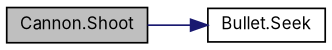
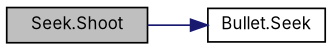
  digraph {
    rankdir=LR
    fontname=Inter
    node [color=black fontname=Inter fontsize=10 shape=record style=filled]
-   n1 [fillcolor=grey75 fontcolor=black height=0.2 label="Cannon.Shoot" width=0.4]
+   n1 [fillcolor=grey75 fontcolor=black height=0.2 label="Seek.Shoot" width=0.4]
    n2 [fillcolor=white height=0.2 label="Bullet.Seek" width=0.4]
    n1 -> n2 [color=midnightblue fontname=Inter fontsize=10 labelfontname=Helvetica labelfontsize=10 style=solid]
  }
